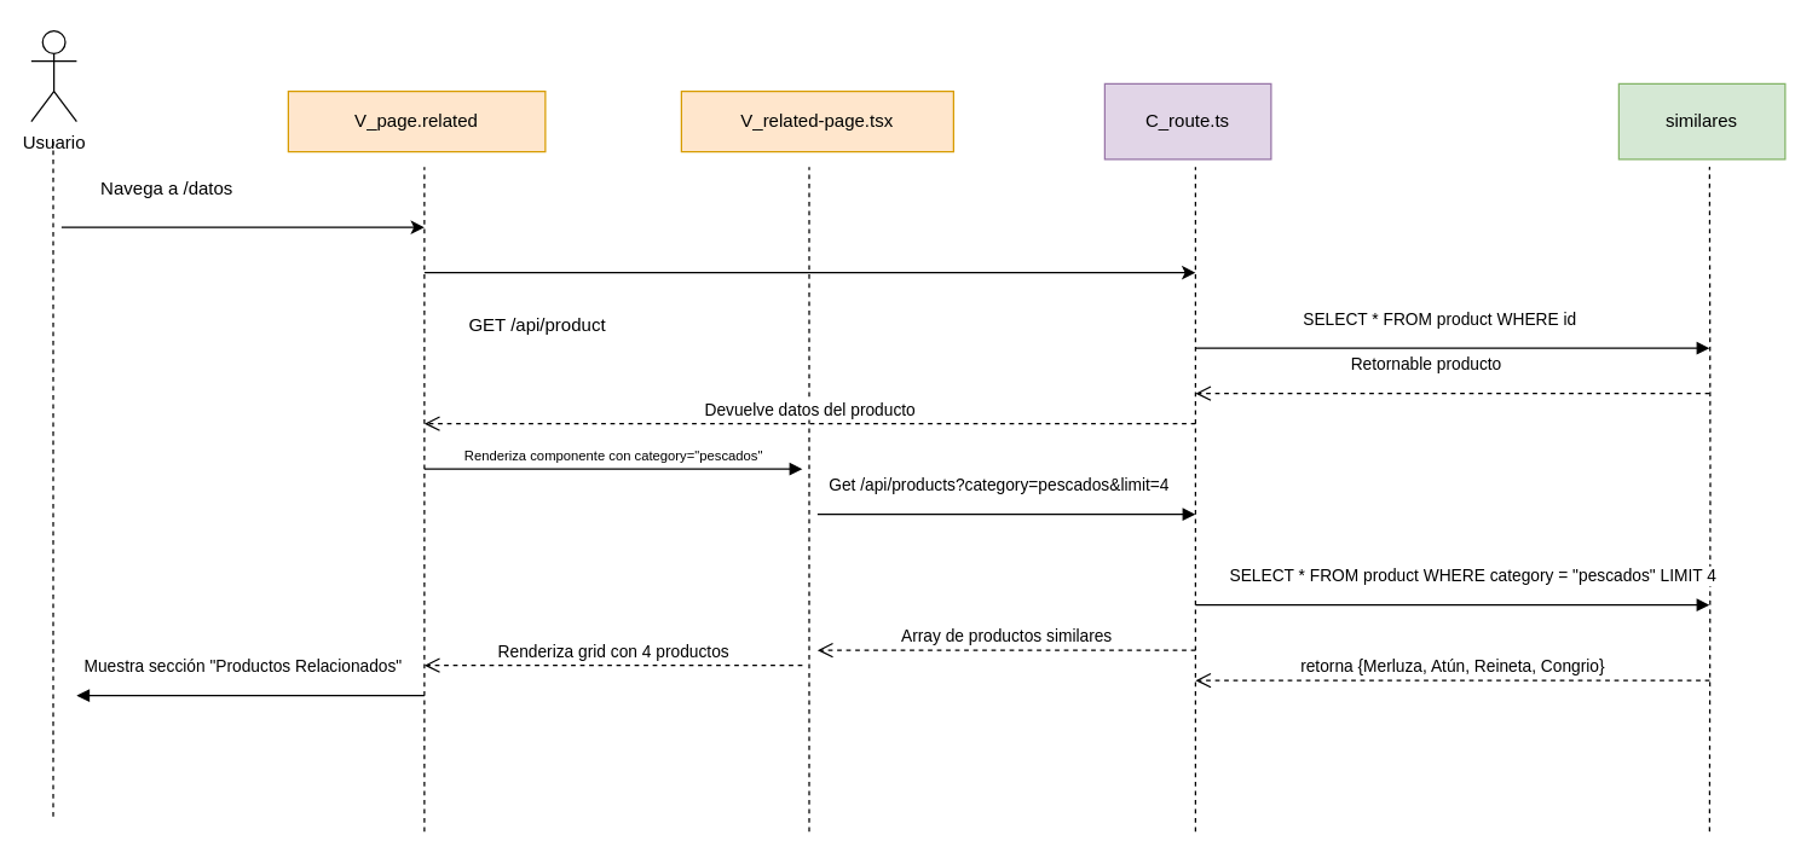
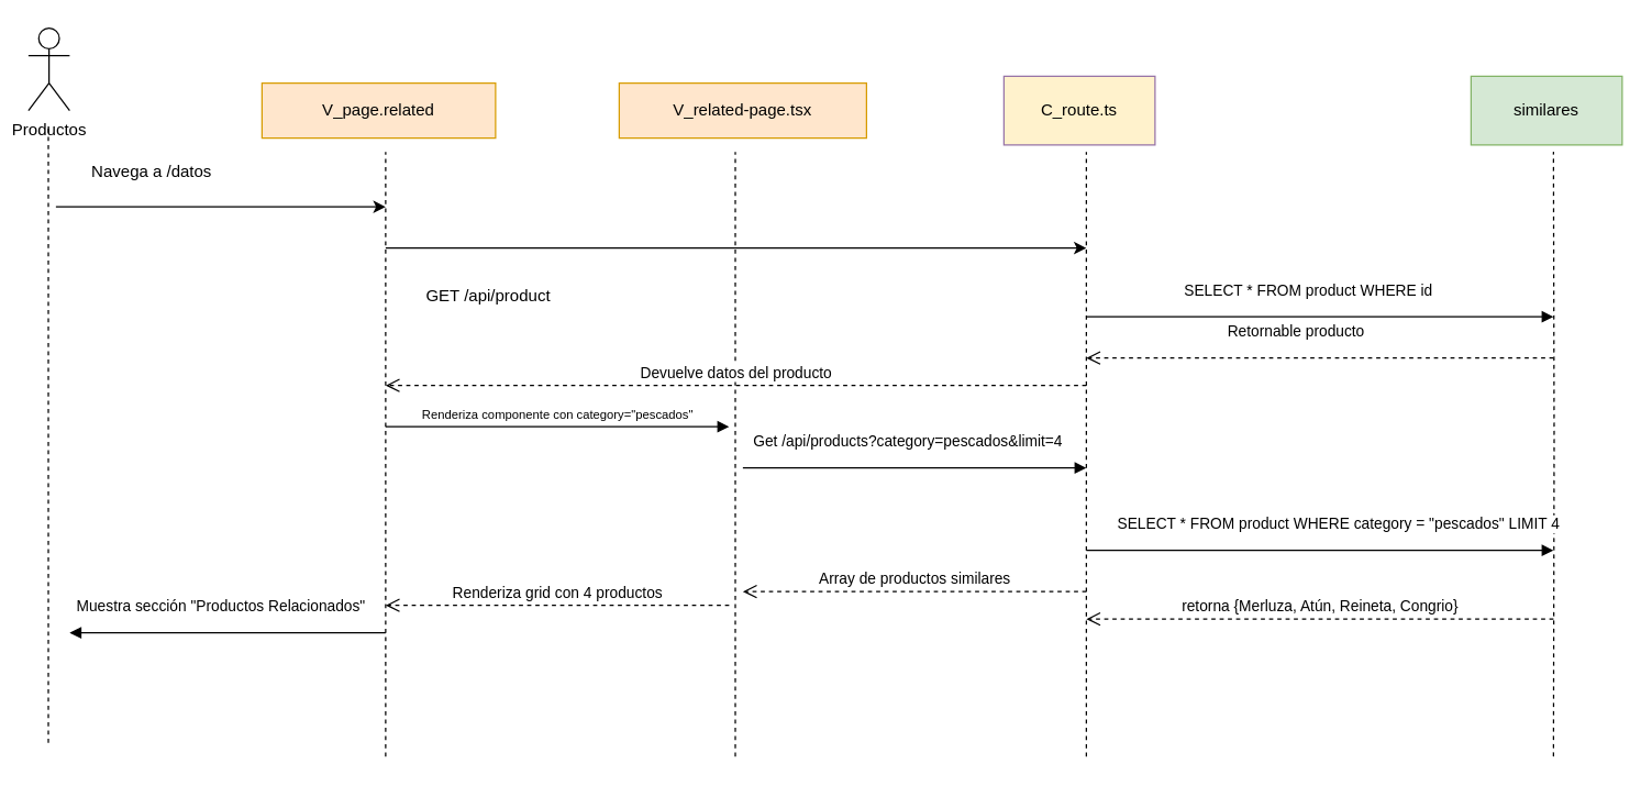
  <mxCell id="0" />
  <mxCell id="1" parent="0" />
- <mxCell id="2" value="Usuario" style="shape=umlActor;verticalLabelPosition=bottom;verticalAlign=top;html=1;labelPosition=center;align=center;" vertex="1" parent="1"><mxGeometry x="20" y="20" width="30" height="60" as="geometry" /></mxCell>
+ <mxCell id="2" value="Productos" style="shape=umlActor;verticalLabelPosition=bottom;verticalAlign=top;html=1;labelPosition=center;align=center;" vertex="1" parent="1"><mxGeometry x="20" y="20" width="30" height="60" as="geometry" /></mxCell>
  <mxCell id="3" value="" style="endArrow=none;dashed=1;html=1;rounded=0;" edge="1" parent="1"><mxGeometry width="50" height="50" relative="1" as="geometry"><mxPoint x="34.5" y="540" as="sourcePoint" /><mxPoint x="34.5" y="90" as="targetPoint" /></mxGeometry></mxCell>
  <mxCell id="4" value="" style="endArrow=classic;html=1;rounded=0;" edge="1" parent="1"><mxGeometry width="50" height="50" relative="1" as="geometry"><mxPoint x="40" y="150" as="sourcePoint" /><mxPoint x="280" y="150" as="targetPoint" /></mxGeometry></mxCell>
  <mxCell id="5" value="Navega a /datos" style="text;html=1;align=center;verticalAlign=middle;whiteSpace=wrap;rounded=0;" vertex="1" parent="1"><mxGeometry x="40" y="110" width="140" height="30" as="geometry" /></mxCell>
  <mxCell id="6" value="Muestra sección &quot;Productos Relacionados&quot;" style="html=1;verticalAlign=bottom;endArrow=block;curved=0;rounded=0;" edge="1" parent="1"><mxGeometry x="0.043" y="-10" width="80" relative="1" as="geometry"><mxPoint x="280" y="460" as="sourcePoint" /><mxPoint x="50" y="460" as="targetPoint" /><mxPoint as="offset" /></mxGeometry></mxCell>
  <mxCell id="7" value="" style="endArrow=none;dashed=1;html=1;rounded=0;entryX=0.5;entryY=1;entryDx=0;entryDy=0;" edge="1" parent="1"><mxGeometry width="50" height="50" relative="1" as="geometry"><mxPoint x="280" y="550" as="sourcePoint" /><mxPoint x="280" y="110" as="targetPoint" /></mxGeometry></mxCell>
  <mxCell id="8" value="V_page.related" style="html=1;whiteSpace=wrap;fillColor=#ffe6cc;strokeColor=#d79b00;" vertex="1" parent="1"><mxGeometry x="190" y="60" width="170" height="40" as="geometry" /></mxCell>
  <mxCell id="9" value="" style="endArrow=classic;html=1;rounded=0;" edge="1" parent="1"><mxGeometry width="50" height="50" relative="1" as="geometry"><mxPoint x="280" y="180" as="sourcePoint" /><mxPoint x="790" y="180" as="targetPoint" /></mxGeometry></mxCell>
  <mxCell id="10" value="GET /api/product" style="text;html=1;align=center;verticalAlign=middle;whiteSpace=wrap;rounded=0;" vertex="1" parent="1"><mxGeometry x="300" y="200" width="110" height="30" as="geometry" /></mxCell>
  <mxCell id="11" value="V_related-page.tsx" style="html=1;whiteSpace=wrap;fillColor=#ffe6cc;strokeColor=#d79b00;" vertex="1" parent="1"><mxGeometry x="450" y="60" width="180" height="40" as="geometry" /></mxCell>
  <mxCell id="12" value="" style="endArrow=none;dashed=1;html=1;rounded=0;entryX=0.5;entryY=1;entryDx=0;entryDy=0;" edge="1" parent="1"><mxGeometry width="50" height="50" relative="1" as="geometry"><mxPoint x="534.5" y="550" as="sourcePoint" /><mxPoint x="534.5" y="110" as="targetPoint" /></mxGeometry></mxCell>
  <mxCell id="13" value="&lt;font style=&quot;font-size: 9px;&quot;&gt;Renderiza componente con category=&quot;pescados&quot;&lt;/font&gt;" style="html=1;verticalAlign=bottom;endArrow=block;curved=0;rounded=0;" edge="1" parent="1"><mxGeometry width="80" relative="1" as="geometry"><mxPoint x="280" y="310" as="sourcePoint" /><mxPoint x="530" y="310" as="targetPoint" /><mxPoint as="offset" /></mxGeometry></mxCell>
  <mxCell id="14" value="Get /api/products?category=pescados&amp;amp;limit=4" style="html=1;verticalAlign=bottom;endArrow=block;curved=0;rounded=0;" edge="1" parent="1"><mxGeometry x="-0.04" y="10" width="80" relative="1" as="geometry"><mxPoint x="540" y="340" as="sourcePoint" /><mxPoint x="790" y="340" as="targetPoint" /><mxPoint as="offset" /></mxGeometry></mxCell>
  <mxCell id="15" value="" style="endArrow=none;dashed=1;html=1;rounded=0;entryX=0.5;entryY=1;entryDx=0;entryDy=0;" edge="1" parent="1"><mxGeometry width="50" height="50" relative="1" as="geometry"><mxPoint x="790" y="550" as="sourcePoint" /><mxPoint x="790" y="110" as="targetPoint" /></mxGeometry></mxCell>
- <mxCell id="16" value="C_route.ts" style="html=1;whiteSpace=wrap;fillColor=#e1d5e7;strokeColor=#9673a6;" vertex="1" parent="1"><mxGeometry x="730" y="55" width="110" height="50" as="geometry" /></mxCell>
+ <mxCell id="16" value="C_route.ts" style="html=1;whiteSpace=wrap;fillColor=#fff2cc;strokeColor=#9673a6;" vertex="1" parent="1"><mxGeometry x="730" y="55" width="110" height="50" as="geometry" /></mxCell>
  <mxCell id="17" value="SELECT * FROM product WHERE id&amp;nbsp;&lt;span style=&quot;caret-color: rgba(0, 0, 0, 0); color: rgba(0, 0, 0, 0); font-family: monospace; font-size: 0px; text-align: start; background-color: rgb(27, 29, 30);&quot;&gt;%3CmxGraphModel%3E%3Croot%3E%3CmxCell%20id%3D%220%22%2F%3E%3CmxCell%20id%3D%221%22%20parent%3D%220%22%2F%3E%3CmxCell%20id%3D%222%22%20value%3D%22carts%22%20style%3D%22html%3D1%3BwhiteSpace%3Dwrap%3BfillColor%3D%23d5e8d4%3BstrokeColor%3D%2382b366%3B%22%20vertex%3D%221%22%20parent%3D%221%22%3E%3CmxGeometry%20x%3D%22540%22%20y%3D%22195%22%20width%3D%22110%22%20height%3D%2250%22%20as%3D%22geometry%22%2F%3E%3C%2FmxCell%3E%3C%2Froot%3E%3C%2FmxGraphModel%3E&lt;/span&gt;" style="html=1;verticalAlign=bottom;endArrow=block;curved=0;rounded=0;" edge="1" parent="1"><mxGeometry x="-0.04" y="10" width="80" relative="1" as="geometry"><mxPoint x="790" y="230" as="sourcePoint" /><mxPoint x="1130" y="230" as="targetPoint" /><mxPoint as="offset" /></mxGeometry></mxCell>
  <mxCell id="18" value="similares" style="html=1;whiteSpace=wrap;fillColor=#d5e8d4;strokeColor=#82b366;" vertex="1" parent="1"><mxGeometry x="1070" y="55" width="110" height="50" as="geometry" /></mxCell>
  <mxCell id="19" value="" style="endArrow=none;dashed=1;html=1;rounded=0;entryX=0.5;entryY=1;entryDx=0;entryDy=0;" edge="1" parent="1"><mxGeometry width="50" height="50" relative="1" as="geometry"><mxPoint x="1130" y="550" as="sourcePoint" /><mxPoint x="1130" y="110" as="targetPoint" /><Array as="points"><mxPoint x="1130.5" y="320" /></Array></mxGeometry></mxCell>
  <mxCell id="20" value="retorna {Merluza, Atún, Reineta, Congrio}" style="html=1;verticalAlign=bottom;endArrow=open;dashed=1;endSize=8;curved=0;rounded=0;" edge="1" parent="1"><mxGeometry relative="1" as="geometry"><mxPoint x="1130" y="450" as="sourcePoint" /><mxPoint x="790" y="450" as="targetPoint" /></mxGeometry></mxCell>
  <mxCell id="21" value="Retornable producto&amp;nbsp;" style="html=1;verticalAlign=bottom;endArrow=open;dashed=1;endSize=8;curved=0;rounded=0;" edge="1" parent="1"><mxGeometry x="0.097" y="-10" relative="1" as="geometry"><mxPoint x="1130" y="260" as="sourcePoint" /><mxPoint x="790" y="260" as="targetPoint" /><Array as="points"><mxPoint x="960" y="260" /></Array><mxPoint as="offset" /></mxGeometry></mxCell>
  <mxCell id="22" value="Array de productos similares" style="html=1;verticalAlign=bottom;endArrow=open;dashed=1;endSize=8;curved=0;rounded=0;" edge="1" parent="1"><mxGeometry relative="1" as="geometry"><mxPoint x="790" y="430" as="sourcePoint" /><mxPoint x="540" y="430" as="targetPoint" /></mxGeometry></mxCell>
  <mxCell id="23" value="Renderiza grid con 4 productos" style="html=1;verticalAlign=bottom;endArrow=open;dashed=1;endSize=8;curved=0;rounded=0;" edge="1" parent="1"><mxGeometry relative="1" as="geometry"><mxPoint x="530" y="440" as="sourcePoint" /><mxPoint x="280" y="440" as="targetPoint" /></mxGeometry></mxCell>
  <mxCell id="24" value="Devuelve datos del producto" style="html=1;verticalAlign=bottom;endArrow=open;dashed=1;endSize=8;curved=0;rounded=0;" edge="1" parent="1"><mxGeometry relative="1" as="geometry"><mxPoint x="790" y="280" as="sourcePoint" /><mxPoint x="280" y="280" as="targetPoint" /><mxPoint as="offset" /></mxGeometry></mxCell>
  <mxCell id="25" value="SELECT * FROM product WHERE category = &quot;pescados&quot; LIMIT 4&amp;nbsp;&lt;span style=&quot;caret-color: rgba(0, 0, 0, 0); color: rgba(0, 0, 0, 0); font-family: monospace; font-size: 0px; text-align: start; background-color: rgb(27, 29, 30);&quot;&gt;%3CmxGraphModel%3E%3Croot%3E%3CmxCell%20id%3D%220%22%2F%3E%3CmxCell%20id%3D%221%22%20parent%3D%220%22%2F%3E%3CmxCell%20id%3D%222%22%20value%3D%22carts%22%20style%3D%22html%3D1%3BwhiteSpace%3Dwrap%3BfillColor%3D%23d5e8d4%3BstrokeColor%3D%2382b366%3B%22%20vertex%3D%221%22%20parent%3D%221%22%3E%3CmxGeometry%20x%3D%22540%22%20y%3D%22195%22%20width%3D%22110%22%20height%3D%2250%22%20as%3D%22geometry%22%2F%3E%3C%2FmxCell%3E%3C%2Froot%3E%3C%2FmxGraphModel%3E&lt;/span&gt;" style="html=1;verticalAlign=bottom;endArrow=block;curved=0;rounded=0;" edge="1" parent="1"><mxGeometry x="0.097" y="10" width="80" relative="1" as="geometry"><mxPoint x="790" y="400" as="sourcePoint" /><mxPoint x="1130" y="400" as="targetPoint" /><mxPoint x="-1" as="offset" /></mxGeometry></mxCell>
